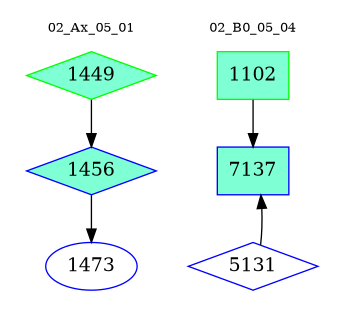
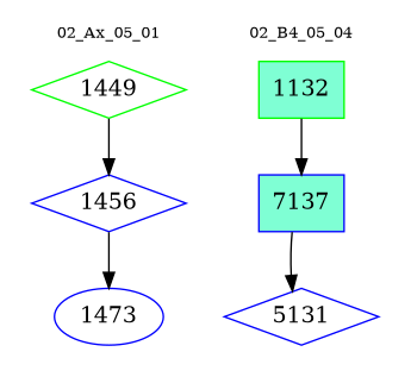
  digraph {
    node [color=blue fillcolor=aquamarine shape=diamond style=filled]
    edge [color=black]
-   n1 [color=green label=1449]
-   n2 [label=1456]
+   n1 [color=green fillcolor=white label=1449]
+   n2 [fillcolor=white label=1456]
    n3 [fillcolor=white label=1473 shape=ellipse]
-   n4 [color=green label=1102 shape=box]
+   n4 [color=green label=1132 shape=box]
    n5 [label=7137 shape=box]
    n6 [fillcolor=white label=5131]
    subgraph cluster_1 {
      color=white
      fontsize=10
      label="02_Ax_05_01"
      n1
      n2
      n3
    }
    subgraph cluster_2 {
      color=white
      fontsize=10
-     label="02_B0_05_04"
+     label="02_B4_05_04"
      n4
      n5
      n6
    }
    n1 -> n2
    n2 -> n3
    n4 -> n5
-   n6 -> n5
+   n5 -> n6
  }
